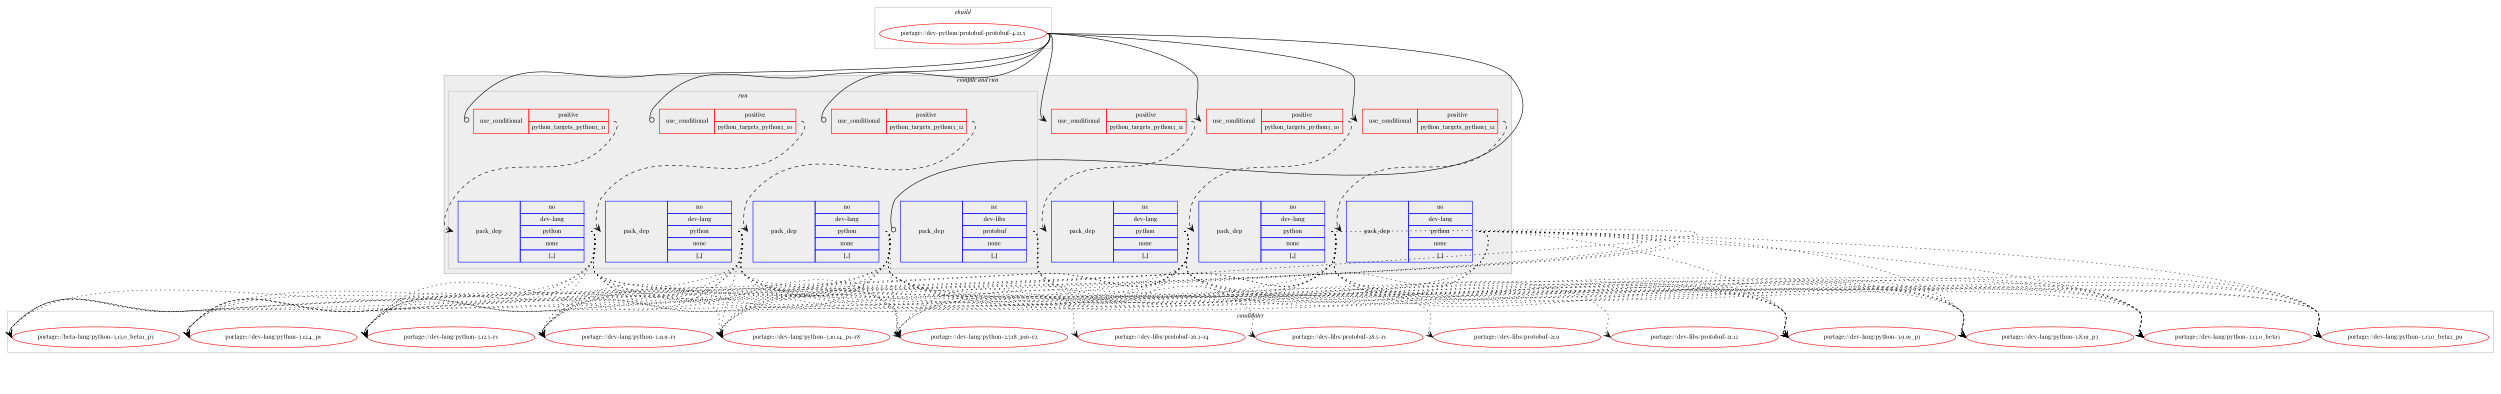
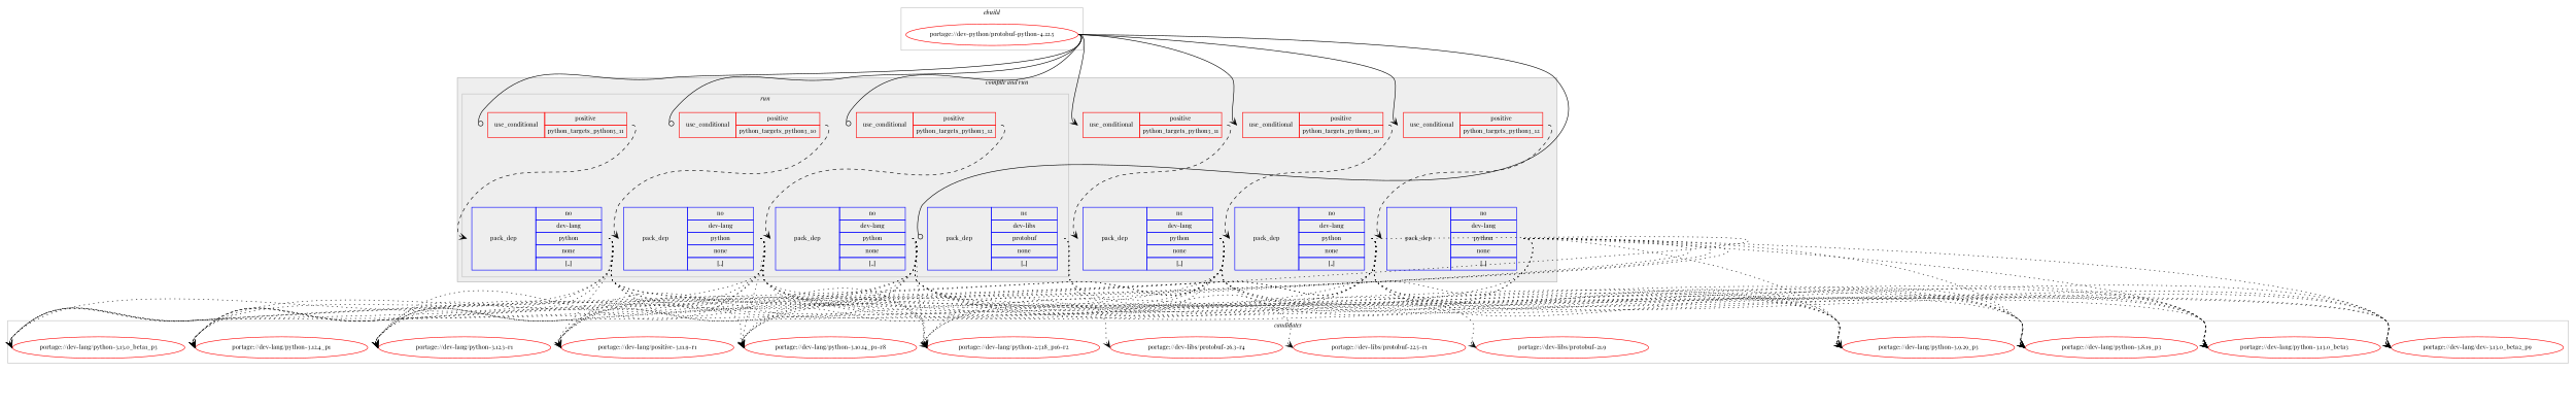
  digraph {
    compound=true
    concentrate=true
    fontname="Playfair Display"
    fontsize=10
    newrank=true
    rankdir=TB
    ranksep=1.5
    node [color=red fontname="Playfair Display" fontsize=10]
    edge [arrowhead=vee fontname="Playfair Display" headport=w style=dotted tailport=e weight=100]
-   n1 [label="portage://dev-python/protobuf-protobuf-4.22.5" width=4]
+   n1 [label="portage://dev-python/protobuf-python-4.22.5" width=4]
    n2 [color=blue label=<<TABLE BORDER="0" CELLBORDER="1" CELLSPACING="0" CELLPADDING="4" WIDTH="220"><TR><TD ROWSPAN="6" CELLPADDING="30">pack_dep</TD></TR><TR><TD WIDTH="110">no</TD></TR><TR><TD>dev-lang</TD></TR><TR><TD>python</TD></TR><TR><TD>none</TD></TR><TR><TD>[,,]</TD></TR></TABLE>> shape=none]
    n3 [label=<<TABLE BORDER="0" CELLBORDER="1" CELLSPACING="0" CELLPADDING="4"><TR><TD ROWSPAN="3" CELLPADDING="10">use_conditional</TD></TR><TR><TD>positive</TD></TR><TR><TD>python_targets_python3_10</TD></TR></TABLE>> shape=none]
    n4 [color=blue label=<<TABLE BORDER="0" CELLBORDER="1" CELLSPACING="0" CELLPADDING="4" WIDTH="220"><TR><TD ROWSPAN="6" CELLPADDING="30">pack_dep</TD></TR><TR><TD WIDTH="110">no</TD></TR><TR><TD>dev-lang</TD></TR><TR><TD>python</TD></TR><TR><TD>none</TD></TR><TR><TD>[,,]</TD></TR></TABLE>> shape=none]
    n5 [label=<<TABLE BORDER="0" CELLBORDER="1" CELLSPACING="0" CELLPADDING="4"><TR><TD ROWSPAN="3" CELLPADDING="10">use_conditional</TD></TR><TR><TD>positive</TD></TR><TR><TD>python_targets_python3_11</TD></TR></TABLE>> shape=none]
    n6 [color=blue label=<<TABLE BORDER="0" CELLBORDER="1" CELLSPACING="0" CELLPADDING="4" WIDTH="220"><TR><TD ROWSPAN="6" CELLPADDING="30">pack_dep</TD></TR><TR><TD WIDTH="110">no</TD></TR><TR><TD>dev-lang</TD></TR><TR><TD>python</TD></TR><TR><TD>none</TD></TR><TR><TD>[,,]</TD></TR></TABLE>> shape=none]
    n7 [label=<<TABLE BORDER="0" CELLBORDER="1" CELLSPACING="0" CELLPADDING="4"><TR><TD ROWSPAN="3" CELLPADDING="10">use_conditional</TD></TR><TR><TD>positive</TD></TR><TR><TD>python_targets_python3_12</TD></TR></TABLE>> shape=none]
    n8 [color=blue label=<<TABLE BORDER="0" CELLBORDER="1" CELLSPACING="0" CELLPADDING="4" WIDTH="220"><TR><TD ROWSPAN="6" CELLPADDING="30">pack_dep</TD></TR><TR><TD WIDTH="110">no</TD></TR><TR><TD>dev-lang</TD></TR><TR><TD>python</TD></TR><TR><TD>none</TD></TR><TR><TD>[,,]</TD></TR></TABLE>> shape=none]
    n9 [label=<<TABLE BORDER="0" CELLBORDER="1" CELLSPACING="0" CELLPADDING="4"><TR><TD ROWSPAN="3" CELLPADDING="10">use_conditional</TD></TR><TR><TD>positive</TD></TR><TR><TD>python_targets_python3_10</TD></TR></TABLE>> shape=none]
    n10 [color=blue label=<<TABLE BORDER="0" CELLBORDER="1" CELLSPACING="0" CELLPADDING="4" WIDTH="220"><TR><TD ROWSPAN="6" CELLPADDING="30">pack_dep</TD></TR><TR><TD WIDTH="110">no</TD></TR><TR><TD>dev-lang</TD></TR><TR><TD>python</TD></TR><TR><TD>none</TD></TR><TR><TD>[,,]</TD></TR></TABLE>> shape=none]
    n11 [label=<<TABLE BORDER="0" CELLBORDER="1" CELLSPACING="0" CELLPADDING="4"><TR><TD ROWSPAN="3" CELLPADDING="10">use_conditional</TD></TR><TR><TD>positive</TD></TR><TR><TD>python_targets_python3_11</TD></TR></TABLE>> shape=none]
    n12 [color=blue label=<<TABLE BORDER="0" CELLBORDER="1" CELLSPACING="0" CELLPADDING="4" WIDTH="220"><TR><TD ROWSPAN="6" CELLPADDING="30">pack_dep</TD></TR><TR><TD WIDTH="110">no</TD></TR><TR><TD>dev-lang</TD></TR><TR><TD>python</TD></TR><TR><TD>none</TD></TR><TR><TD>[,,]</TD></TR></TABLE>> shape=none]
    n13 [label=<<TABLE BORDER="0" CELLBORDER="1" CELLSPACING="0" CELLPADDING="4"><TR><TD ROWSPAN="3" CELLPADDING="10">use_conditional</TD></TR><TR><TD>positive</TD></TR><TR><TD>python_targets_python3_12</TD></TR></TABLE>> shape=none]
    n14 [color=blue label=<<TABLE BORDER="0" CELLBORDER="1" CELLSPACING="0" CELLPADDING="4" WIDTH="220"><TR><TD ROWSPAN="6" CELLPADDING="30">pack_dep</TD></TR><TR><TD WIDTH="110">no</TD></TR><TR><TD>dev-libs</TD></TR><TR><TD>protobuf</TD></TR><TR><TD>none</TD></TR><TR><TD>[,,]</TD></TR></TABLE>> shape=none]
    n15 [label="portage://dev-lang/python-2.7.18_p16-r2" width=4]
    n16 [label="portage://dev-lang/python-3.10.14_p1-r8" width=4]
-   n17 [label="portage://dev-lang/python-3.11.9-r1" width=4]
+   n17 [label="portage://dev-lang/positive-3.11.9-r1" width=4]
    n18 [label="portage://dev-lang/python-3.12.3-r1" width=4]
    n19 [label="portage://dev-lang/python-3.12.4_p1" width=4]
-   n20 [label="portage://beta-lang/python-3.13.0_beta1_p3" width=4]
-   n21 [label="portage://dev-lang/python-3.13.0_beta2_p9" width=4]
+   n20 [label="portage://dev-lang/python-3.13.0_beta1_p3" width=4]
+   n21 [label="portage://dev-lang/dev-3.13.0_beta2_p9" width=4]
    n22 [label="portage://dev-lang/python-3.13.0_beta3" width=4]
    n23 [label="portage://dev-lang/python-3.8.19_p3" width=4]
-   n24 [label="portage://dev-lang/python-3.9.19_p3" width=4]
-   n25 [label="portage://dev-libs/protobuf-21.12" width=4]
+   n24 [label="portage://dev-lang/python-3.9.29_p3" width=4]
    n26 [label="portage://dev-libs/protobuf-21.9" width=4]
-   n27 [label="portage://dev-libs/protobuf-28.5-r1" width=4]
+   n27 [label="portage://dev-libs/protobuf-22.5-r1" width=4]
    n28 [label="portage://dev-libs/protobuf-26.3-r4" width=4]
    subgraph cluster_1 {
      color=gray
      label=<<i>ebuild</i>>
      rank=same
      n1
    }
    subgraph cluster_2 {
      color=gray
      label=<<i>dependencies</i>>
      subgraph cluster_3 {
        color=gray
        fillcolor="#eeeeee"
        label=<<i>compile</i>>
        style=filled
        subgraph sub_4 {
          color=gray
          fillcolor="#eeeeee"
          label=<<i>compile</i>>
          style=filled
          n3
          subgraph sub_5 {
            color=gray
            fillcolor="#eeeeee"
            label=<<i>compile</i>>
            style=filled
            n2
          }
        }
        subgraph sub_6 {
          color=gray
          fillcolor="#eeeeee"
          label=<<i>compile</i>>
          style=filled
          n5
          subgraph sub_7 {
            color=gray
            fillcolor="#eeeeee"
            label=<<i>compile</i>>
            style=filled
            n4
          }
        }
        subgraph sub_8 {
          color=gray
          fillcolor="#eeeeee"
          label=<<i>compile</i>>
          style=filled
          n7
          subgraph sub_9 {
            color=gray
            fillcolor="#eeeeee"
            label=<<i>compile</i>>
            style=filled
            n6
          }
        }
      }
      subgraph cluster_10 {
        color=gray
        fillcolor="#eeeeee"
        label=<<i>compile and run</i>>
        style=filled
      }
      subgraph cluster_11 {
        color=gray
        fillcolor="#eeeeee"
        label=<<i>run</i>>
        style=filled
        subgraph sub_12 {
          color=gray
          fillcolor="#eeeeee"
          label=<<i>run</i>>
          style=filled
          n9
          subgraph sub_13 {
            color=gray
            fillcolor="#eeeeee"
            label=<<i>run</i>>
            style=filled
            n8
          }
        }
        subgraph sub_14 {
          color=gray
          fillcolor="#eeeeee"
          label=<<i>run</i>>
          style=filled
          n11
          subgraph sub_15 {
            color=gray
            fillcolor="#eeeeee"
            label=<<i>run</i>>
            style=filled
            n10
          }
        }
        subgraph sub_16 {
          color=gray
          fillcolor="#eeeeee"
          label=<<i>run</i>>
          style=filled
          n13
          subgraph sub_17 {
            color=gray
            fillcolor="#eeeeee"
            label=<<i>run</i>>
            style=filled
            n12
          }
        }
        subgraph sub_18 {
          color=gray
          fillcolor="#eeeeee"
          label=<<i>run</i>>
          style=filled
          n14
        }
      }
    }
    subgraph cluster_19 {
      color=gray
      label=<<i>candidates</i>>
      rank=same
      subgraph sub_20 {
        color=black
        label=<<i>candidates</i>>
        nodesep=1
        rank=same
        n15
        n16
        n17
        n18
        n19
        n20
        n21
        n22
        n23
        n24
      }
      subgraph sub_21 {
        color=black
        label=<<i>candidates</i>>
        nodesep=1
        rank=same
        n15
        n16
        n17
        n18
        n19
        n20
        n21
        n22
        n23
        n24
      }
      subgraph sub_22 {
        color=black
        label=<<i>candidates</i>>
        nodesep=1
        rank=same
        n15
        n16
        n17
        n18
        n19
        n20
        n21
        n22
        n23
        n24
      }
      subgraph sub_23 {
        color=black
        label=<<i>candidates</i>>
        nodesep=1
        rank=same
        n15
        n16
        n17
        n18
        n19
        n20
        n21
        n22
        n23
        n24
      }
      subgraph sub_24 {
        color=black
        label=<<i>candidates</i>>
        nodesep=1
        rank=same
        n15
        n16
        n17
        n18
        n19
        n20
        n21
        n22
        n23
        n24
      }
      subgraph sub_25 {
        color=black
        label=<<i>candidates</i>>
        nodesep=1
        rank=same
        n15
        n16
        n17
        n18
        n19
        n20
        n21
        n22
        n23
        n24
      }
      subgraph sub_26 {
        color=black
        label=<<i>candidates</i>>
        nodesep=1
        rank=same
-       n25
        n26
        n27
        n28
      }
    }
    n1 -> n3 [style=solid weight=20]
    n1 -> n5 [style=solid weight=20]
    n1 -> n7 [style=solid weight=20]
    n1 -> n9 [arrowhead=odot style=solid weight=20]
    n1 -> n11 [arrowhead=odot style=solid weight=20]
    n1 -> n13 [arrowhead=odot style=solid weight=20]
    n1 -> n14 [arrowhead=odot style=solid weight=20]
    n2 -> n15
    n2 -> n16
    n2 -> n17
    n2 -> n18
    n2 -> n19
    n2 -> n20
    n2 -> n21
    n2 -> n22
    n2 -> n23
    n2 -> n24
    n3 -> n2 [style=dashed weight=20]
    n4 -> n15
    n4 -> n16
    n4 -> n17
    n4 -> n18
    n4 -> n19
    n4 -> n20
    n4 -> n21
    n4 -> n22
    n4 -> n23
    n4 -> n24
    n5 -> n4 [style=dashed weight=20]
    n6 -> n15
    n6 -> n16
    n6 -> n17
    n6 -> n18
    n6 -> n19
    n6 -> n20
    n6 -> n21
    n6 -> n22
    n6 -> n23
    n6 -> n24
    n7 -> n6 [style=dashed weight=20]
    n8 -> n15
    n8 -> n16
    n8 -> n17
    n8 -> n18
    n8 -> n19
    n8 -> n20
    n8 -> n21
    n8 -> n22
    n8 -> n23
    n8 -> n24
    n9 -> n8 [style=dashed weight=20]
    n10 -> n15
    n10 -> n16
    n10 -> n17
    n10 -> n18
    n10 -> n19
    n10 -> n20
    n10 -> n21
    n10 -> n22
    n10 -> n23
    n10 -> n24
    n11 -> n10 [style=dashed weight=20]
    n12 -> n15
    n12 -> n16
    n12 -> n17
    n12 -> n18
    n12 -> n19
    n12 -> n20
    n12 -> n21
    n12 -> n22
    n12 -> n23
    n12 -> n24
    n13 -> n12 [style=dashed weight=20]
-   n14 -> n25
    n14 -> n26
    n14 -> n27
    n14 -> n28
  }
